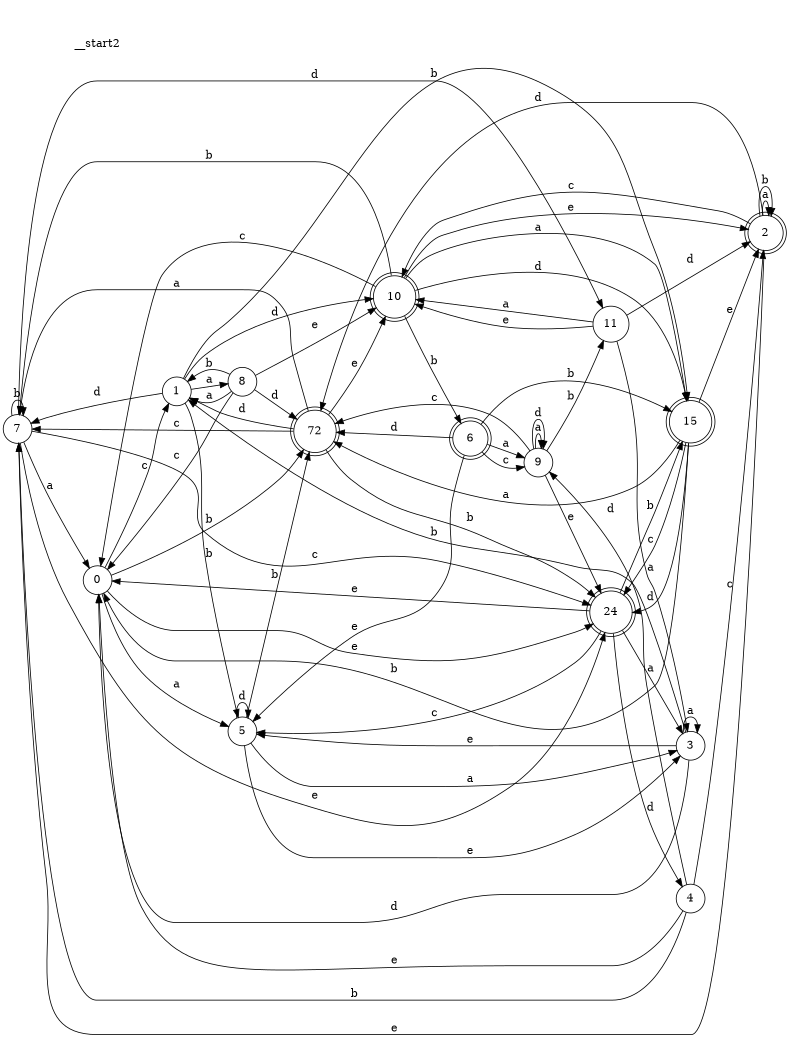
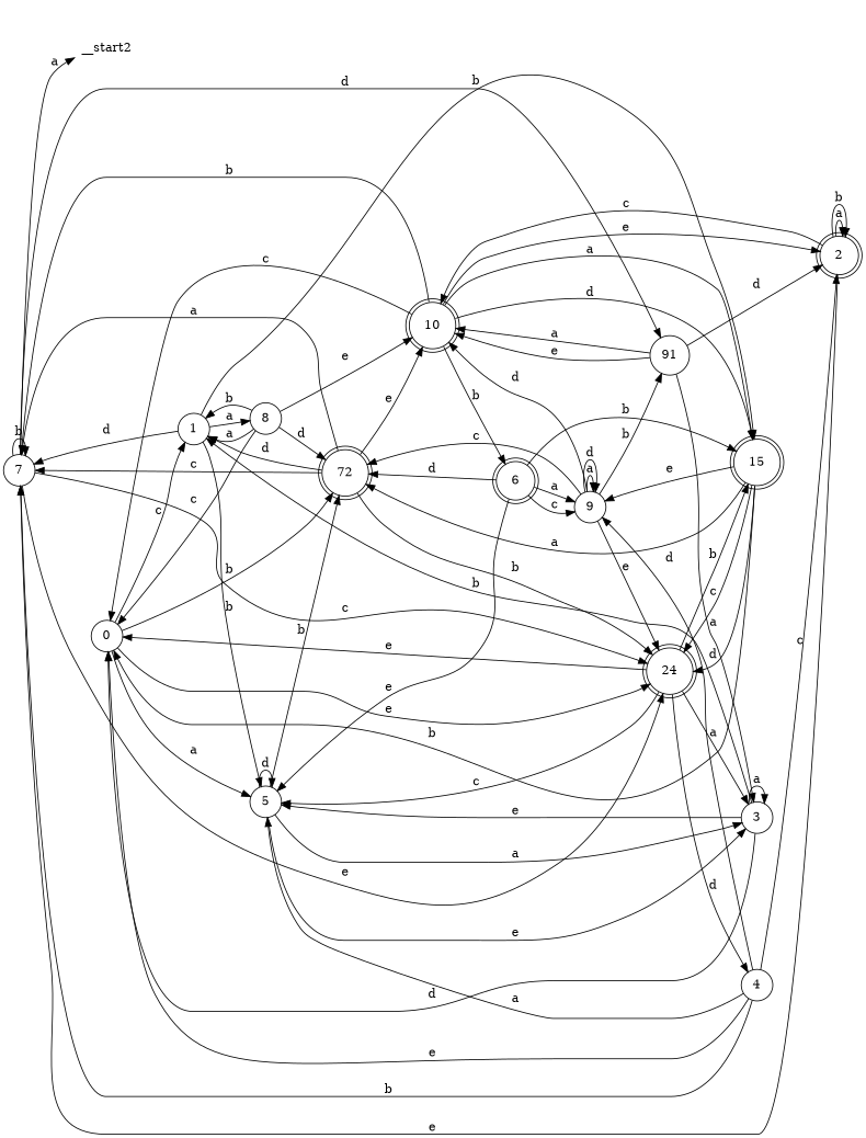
  digraph {
    rankdir=LR
    node [shape=circle color=black fillcolor=white style=filled]
    n1 [label=__start2 shape=none color="" fillcolor="" style=""]
    n2 [label=0]
    n3 [label=1]
    n4 [label=5]
    n5 [label=72 shape=doublecircle style="rounded,filled"]
    n6 [label=24 shape=doublecircle style="rounded,filled"]
    n7 [label=8]
    n8 [label=7]
    n9 [label=10 shape=doublecircle style="rounded,filled"]
    n10 [label=15 shape=doublecircle style="rounded,filled"]
    n11 [label=3]
    n12 [label=4]
-   n13 [label=11]
+   n13 [label=91]
    n14 [label=2 shape=doublecircle style="rounded,filled"]
    n15 [label=6 shape=doublecircle style="rounded,filled"]
    n16 [label=9]
    n2 -> n3 [label=c]
    n2 -> n4 [label=a]
    n2 -> n5 [label=b]
    n2 -> n6 [label=e]
    n3 -> n4 [label=b]
    n3 -> n7 [label=a]
    n3 -> n8 [label=d]
-   n3 -> n9 [label=d]
+   n16 -> n9 [label=d]
    n3 -> n10 [label=b]
    n4 -> n4 [label=d]
    n4 -> n5 [label=b]
    n4 -> n11 [label=a]
    n4 -> n11 [label=e]
    n5 -> n3 [label=d]
    n5 -> n6 [label=b]
    n5 -> n8 [label=a]
    n5 -> n8 [label=c]
    n5 -> n9 [label=e]
    n6 -> n2 [label=e]
    n6 -> n4 [label=c]
    n6 -> n10 [label=b]
    n6 -> n11 [label=a]
    n6 -> n12 [label=d]
    n7 -> n2 [label=c]
    n7 -> n3 [label=a]
    n7 -> n3 [label=b]
    n7 -> n5 [label=d]
    n7 -> n9 [label=e]
-   n8 -> n2 [label=a]
+   n8 -> n1 [label=a]
    n8 -> n6 [label=c]
    n8 -> n6 [label=e]
    n8 -> n8 [label=b]
    n8 -> n13 [label=d]
    n9 -> n2 [label=c]
    n9 -> n8 [label=b]
    n9 -> n10 [label=a]
    n9 -> n10 [label=d]
    n9 -> n14 [label=e]
    n9 -> n15 [label=b]
    n10 -> n2 [label=b]
    n10 -> n5 [label=a]
    n10 -> n6 [label=c]
    n10 -> n6 [label=d]
-   n10 -> n14 [label=e]
+   n10 -> n16 [label=e]
    n11 -> n2 [label=d]
    n11 -> n3 [label=b]
    n11 -> n4 [label=e]
    n11 -> n11 [label=a]
    n12 -> n2 [label=e]
+   n12 -> n4 [label=a]
    n12 -> n8 [label=b]
    n12 -> n14 [label=c]
    n12 -> n16 [label=d]
    n13 -> n9 [label=a]
    n13 -> n9 [label=e]
    n13 -> n11 [label=a]
    n13 -> n14 [label=d]
-   n14 -> n5 [label=d]
    n14 -> n8 [label=e]
    n14 -> n9 [label=c]
    n14 -> n14 [label=a]
    n14 -> n14 [label=b]
    n15 -> n4 [label=e]
    n15 -> n5 [label=d]
    n15 -> n10 [label=b]
    n15 -> n16 [label=a]
    n15 -> n16 [label=c]
    n16 -> n5 [label=c]
    n16 -> n6 [label=e]
    n16 -> n13 [label=b]
    n16 -> n16 [label=a]
    n16 -> n16 [label=d]
  }
